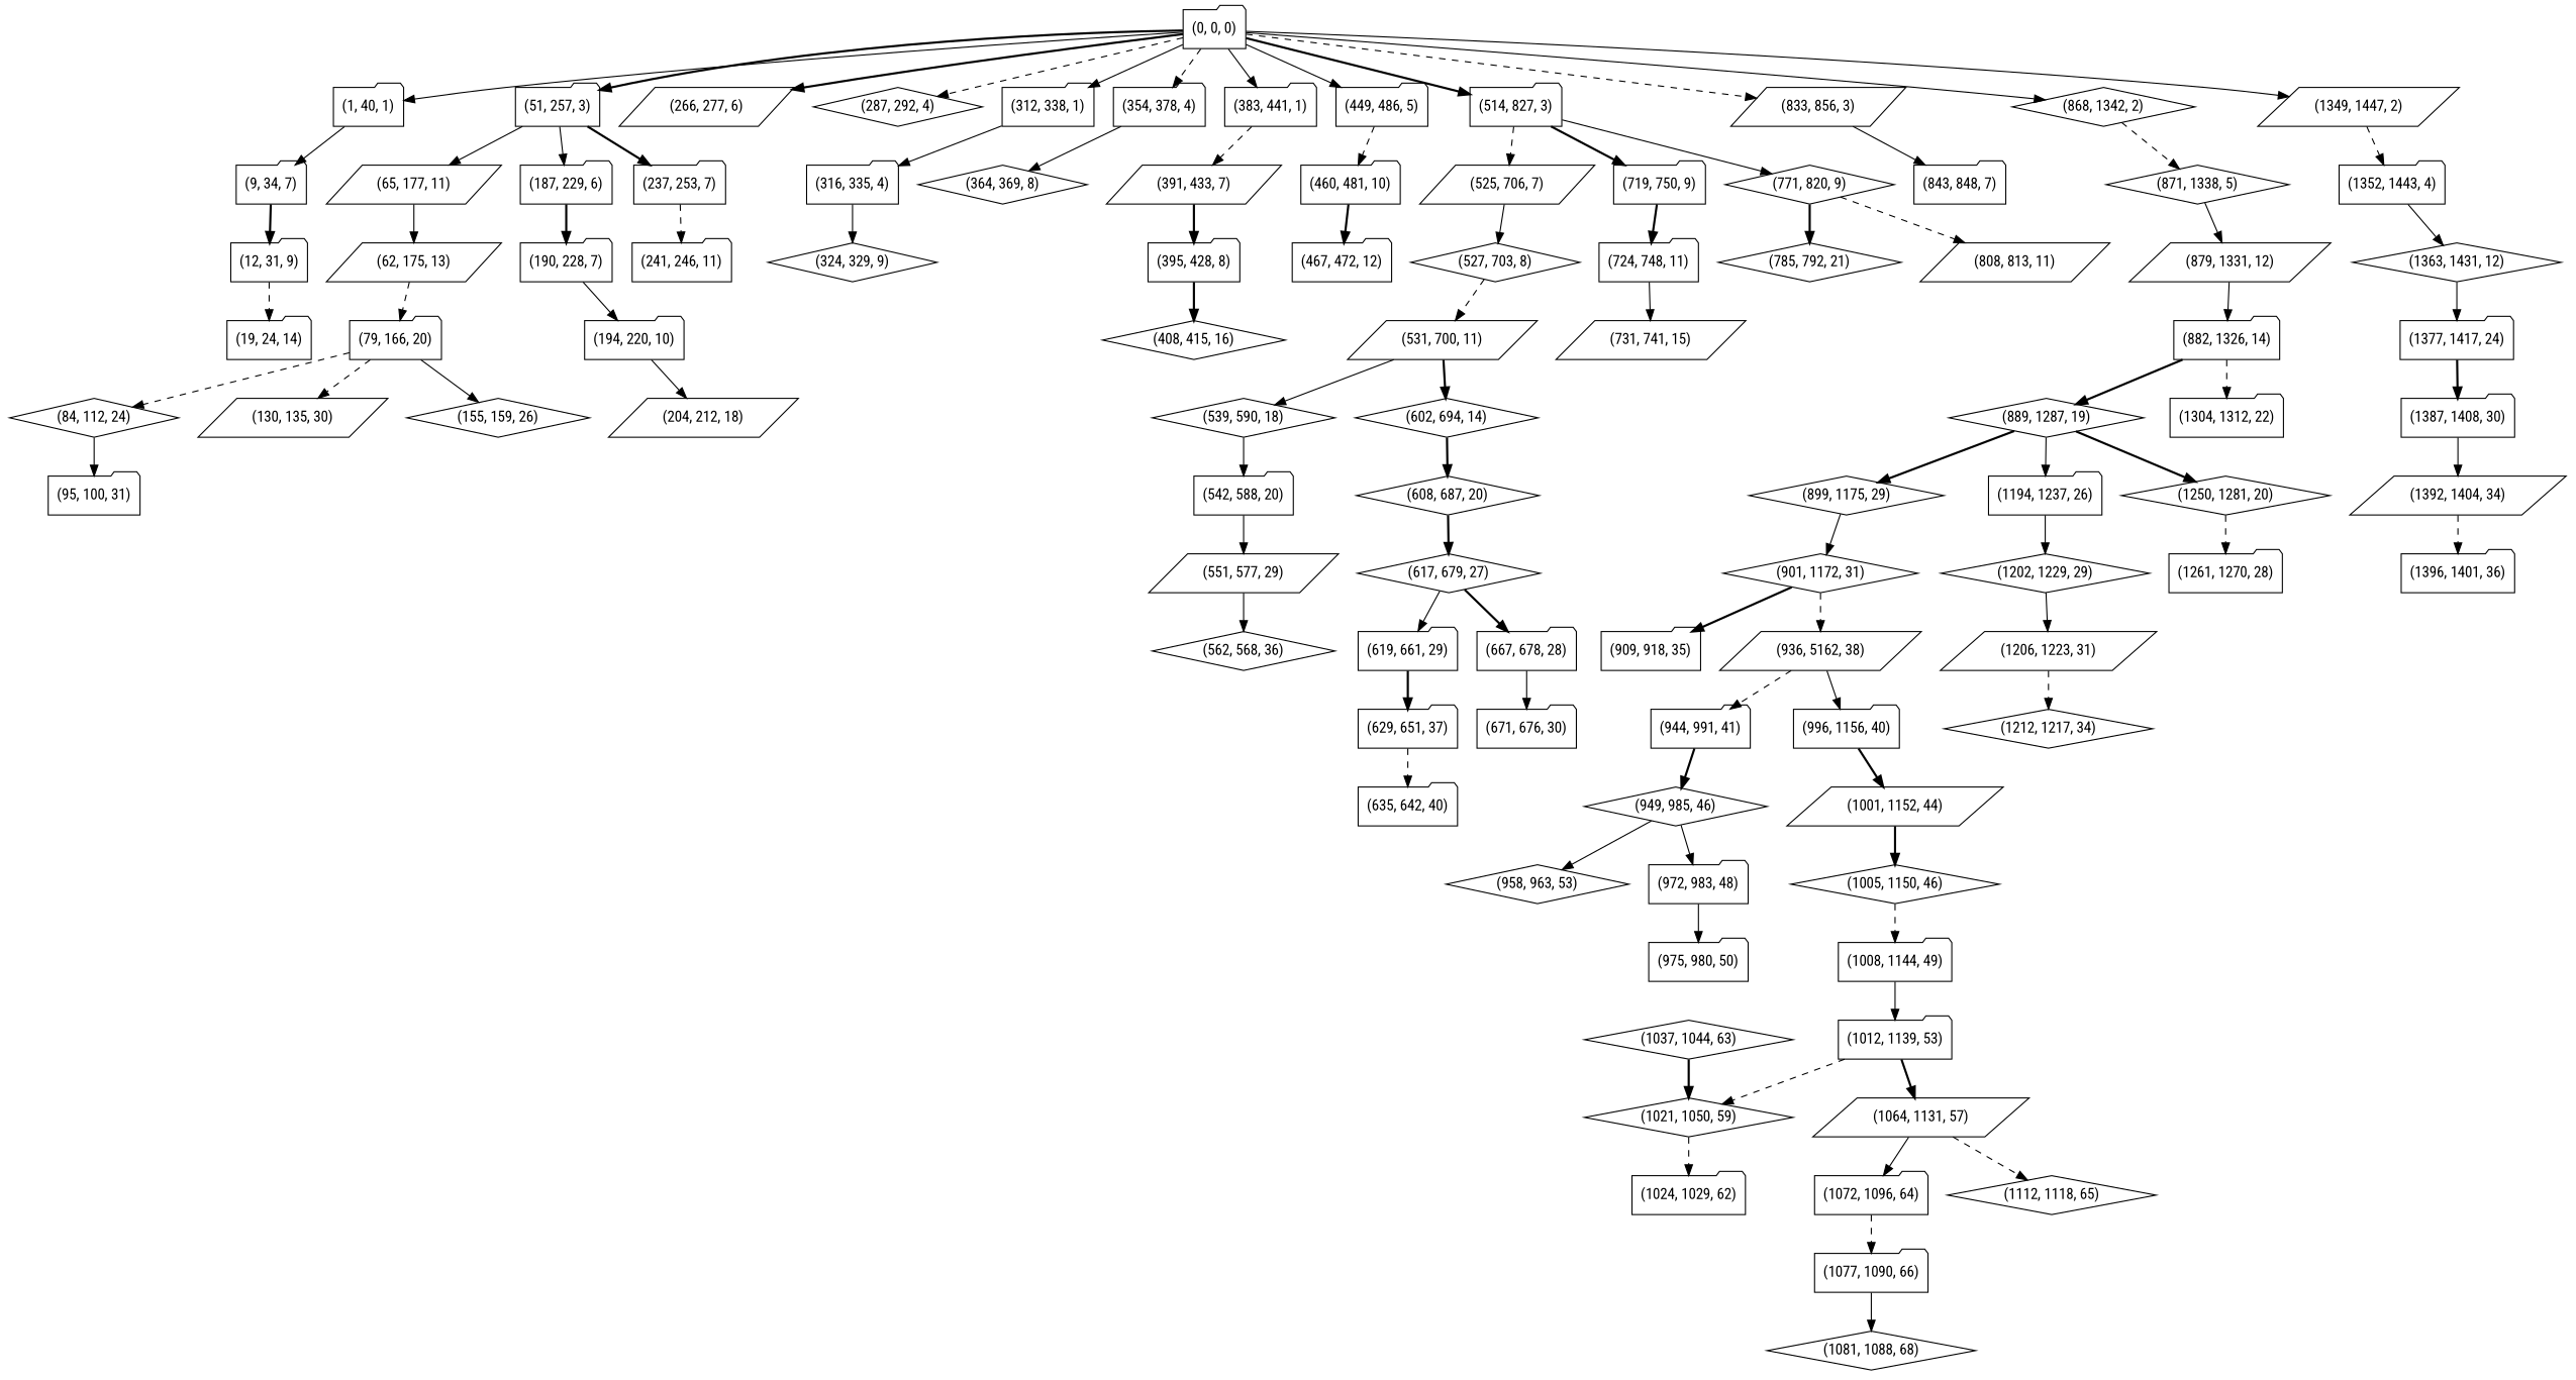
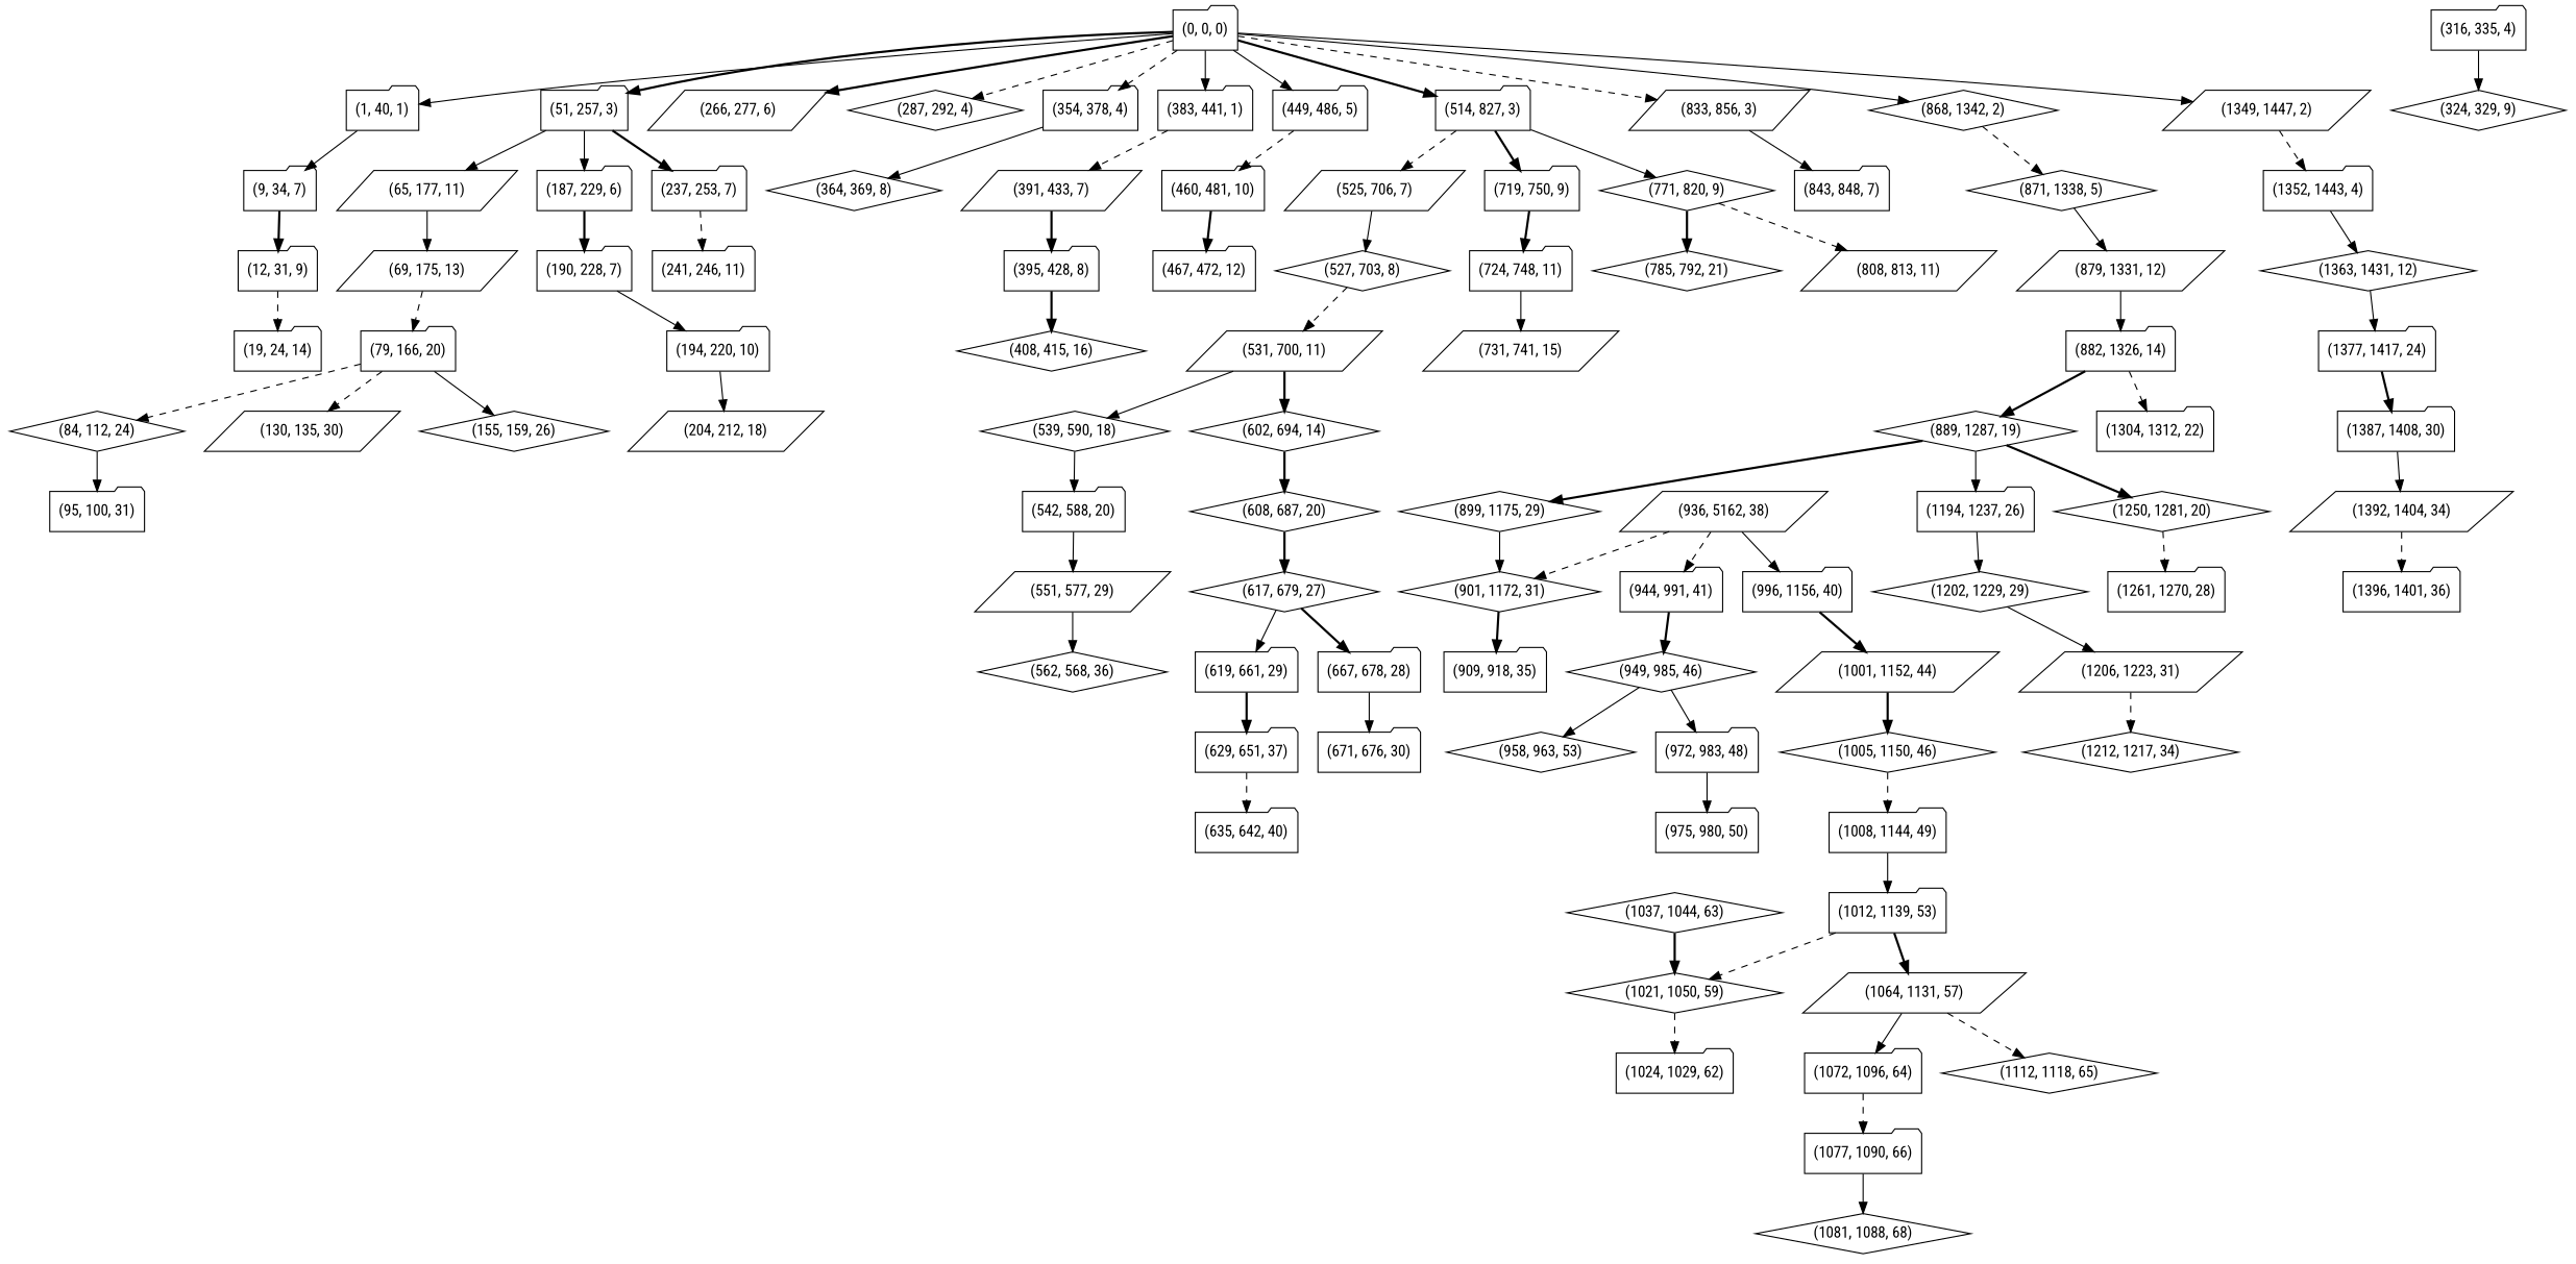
  digraph {
    fontname="Roboto Condensed"
    node [fontname="Roboto Condensed" shape=folder]
    edge [fontname="Roboto Condensed" style=solid]
    "(0, 0, 0)"
    "(1, 40, 1)"
    "(51, 257, 3)"
    "(266, 277, 6)" [shape=parallelogram]
    "(287, 292, 4)" [shape=diamond]
-   "(312, 338, 1)"
    "(354, 378, 4)"
    "(383, 441, 1)"
    "(449, 486, 5)"
    "(514, 827, 3)"
    "(833, 856, 3)" [shape=parallelogram]
    "(868, 1342, 2)" [shape=diamond]
    "(1349, 1447, 2)" [shape=parallelogram]
    "(9, 34, 7)"
    "(65, 177, 11)" [shape=parallelogram]
    "(187, 229, 6)"
    "(237, 253, 7)"
    "(316, 335, 4)"
    "(364, 369, 8)" [shape=diamond]
    "(391, 433, 7)" [shape=parallelogram]
    "(460, 481, 10)"
    "(525, 706, 7)" [shape=parallelogram]
    "(719, 750, 9)"
    "(771, 820, 9)" [shape=diamond]
    "(843, 848, 7)"
    "(871, 1338, 5)" [shape=diamond]
    "(1352, 1443, 4)"
    "(12, 31, 9)"
    "(19, 24, 14)"
-   "(69, 175, 13)" [shape=parallelogram label="(62, 175, 13)"]
+   "(69, 175, 13)" [shape=parallelogram]
    "(190, 228, 7)"
    "(241, 246, 11)"
    "(79, 166, 20)"
    "(84, 112, 24)" [shape=diamond]
    "(130, 135, 30)" [shape=parallelogram]
    "(155, 159, 26)" [shape=diamond]
    "(95, 100, 31)"
    "(194, 220, 10)"
    "(204, 212, 18)" [shape=parallelogram]
    "(324, 329, 9)" [shape=diamond]
    "(395, 428, 8)"
    "(408, 415, 16)" [shape=diamond]
    "(467, 472, 12)"
    "(527, 703, 8)" [shape=diamond]
    "(724, 748, 11)"
    "(785, 792, 21)" [shape=diamond]
    "(808, 813, 11)" [shape=parallelogram]
    "(531, 700, 11)" [shape=parallelogram]
    "(539, 590, 18)" [shape=diamond]
    "(602, 694, 14)" [shape=diamond]
    "(542, 588, 20)"
    "(608, 687, 20)" [shape=diamond]
    "(551, 577, 29)" [shape=parallelogram]
    "(562, 568, 36)" [shape=diamond]
    "(617, 679, 27)" [shape=diamond]
    "(619, 661, 29)"
    "(667, 678, 28)"
    "(629, 651, 37)"
    "(671, 676, 30)"
    "(635, 642, 40)"
    "(731, 741, 15)" [shape=parallelogram]
    "(879, 1331, 12)" [shape=parallelogram]
    "(882, 1326, 14)"
    "(889, 1287, 19)" [shape=diamond]
    "(1304, 1312, 22)"
    "(899, 1175, 29)" [shape=diamond]
    "(1194, 1237, 26)"
    "(1250, 1281, 20)" [shape=diamond]
    "(901, 1172, 31)" [shape=diamond]
    "(1202, 1229, 29)" [shape=diamond]
    "(1261, 1270, 28)"
    "(909, 918, 35)"
    n73 [label="(936, 5162, 38)" shape=parallelogram]
    "(944, 991, 41)"
    "(996, 1156, 40)"
    "(949, 985, 46)" [shape=diamond]
    "(1001, 1152, 44)" [shape=parallelogram]
    "(958, 963, 53)" [shape=diamond]
    "(972, 983, 48)"
    "(975, 980, 50)"
    "(1005, 1150, 46)" [shape=diamond]
    "(1008, 1144, 49)"
    "(1012, 1139, 53)"
    "(1021, 1050, 59)" [shape=diamond]
    "(1064, 1131, 57)" [shape=parallelogram]
    "(1024, 1029, 62)"
    "(1072, 1096, 64)"
    "(1112, 1118, 65)" [shape=diamond]
    "(1037, 1044, 63)" [shape=diamond]
    "(1077, 1090, 66)"
    "(1081, 1088, 68)" [shape=diamond]
    "(1206, 1223, 31)" [shape=parallelogram]
    "(1212, 1217, 34)" [shape=diamond]
    "(1363, 1431, 12)" [shape=diamond]
    "(1377, 1417, 24)"
    "(1387, 1408, 30)"
    "(1392, 1404, 34)" [shape=parallelogram]
    "(1396, 1401, 36)"
    "(0, 0, 0)" -> "(1, 40, 1)"
    "(0, 0, 0)" -> "(51, 257, 3)" [style=bold]
    "(0, 0, 0)" -> "(266, 277, 6)" [style=bold]
    "(0, 0, 0)" -> "(287, 292, 4)" [style=dashed]
-   "(0, 0, 0)" -> "(312, 338, 1)"
    "(0, 0, 0)" -> "(354, 378, 4)" [style=dashed]
    "(0, 0, 0)" -> "(383, 441, 1)"
    "(0, 0, 0)" -> "(449, 486, 5)"
    "(0, 0, 0)" -> "(514, 827, 3)" [style=bold]
    "(0, 0, 0)" -> "(833, 856, 3)" [style=dashed]
    "(0, 0, 0)" -> "(868, 1342, 2)"
    "(0, 0, 0)" -> "(1349, 1447, 2)"
    "(1, 40, 1)" -> "(9, 34, 7)"
    "(51, 257, 3)" -> "(65, 177, 11)"
    "(51, 257, 3)" -> "(187, 229, 6)"
    "(51, 257, 3)" -> "(237, 253, 7)" [style=bold]
-   "(312, 338, 1)" -> "(316, 335, 4)"
    "(354, 378, 4)" -> "(364, 369, 8)"
    "(383, 441, 1)" -> "(391, 433, 7)" [style=dashed]
    "(449, 486, 5)" -> "(460, 481, 10)" [style=dashed]
    "(514, 827, 3)" -> "(525, 706, 7)" [style=dashed]
    "(514, 827, 3)" -> "(719, 750, 9)" [style=bold]
    "(514, 827, 3)" -> "(771, 820, 9)"
    "(833, 856, 3)" -> "(843, 848, 7)"
    "(868, 1342, 2)" -> "(871, 1338, 5)" [style=dashed]
    "(1349, 1447, 2)" -> "(1352, 1443, 4)" [style=dashed]
    "(9, 34, 7)" -> "(12, 31, 9)" [style=bold]
    "(65, 177, 11)" -> "(69, 175, 13)"
    "(187, 229, 6)" -> "(190, 228, 7)" [style=bold]
    "(237, 253, 7)" -> "(241, 246, 11)" [style=dashed]
    "(316, 335, 4)" -> "(324, 329, 9)"
    "(391, 433, 7)" -> "(395, 428, 8)" [style=bold]
    "(460, 481, 10)" -> "(467, 472, 12)" [style=bold]
    "(525, 706, 7)" -> "(527, 703, 8)"
    "(719, 750, 9)" -> "(724, 748, 11)" [style=bold]
    "(771, 820, 9)" -> "(785, 792, 21)" [style=bold]
    "(771, 820, 9)" -> "(808, 813, 11)" [style=dashed]
    "(871, 1338, 5)" -> "(879, 1331, 12)"
    "(1352, 1443, 4)" -> "(1363, 1431, 12)"
    "(12, 31, 9)" -> "(19, 24, 14)" [style=dashed]
    "(69, 175, 13)" -> "(79, 166, 20)" [style=dashed]
    "(190, 228, 7)" -> "(194, 220, 10)"
    "(79, 166, 20)" -> "(84, 112, 24)" [style=dashed]
    "(79, 166, 20)" -> "(130, 135, 30)" [style=dashed]
    "(79, 166, 20)" -> "(155, 159, 26)"
    "(84, 112, 24)" -> "(95, 100, 31)"
    "(194, 220, 10)" -> "(204, 212, 18)"
    "(395, 428, 8)" -> "(408, 415, 16)" [style=bold]
    "(527, 703, 8)" -> "(531, 700, 11)" [style=dashed]
    "(724, 748, 11)" -> "(731, 741, 15)"
    "(531, 700, 11)" -> "(539, 590, 18)"
    "(531, 700, 11)" -> "(602, 694, 14)" [style=bold]
    "(539, 590, 18)" -> "(542, 588, 20)"
    "(602, 694, 14)" -> "(608, 687, 20)" [style=bold]
    "(542, 588, 20)" -> "(551, 577, 29)"
    "(608, 687, 20)" -> "(617, 679, 27)" [style=bold]
    "(551, 577, 29)" -> "(562, 568, 36)"
    "(617, 679, 27)" -> "(619, 661, 29)"
    "(617, 679, 27)" -> "(667, 678, 28)" [style=bold]
    "(619, 661, 29)" -> "(629, 651, 37)" [style=bold]
    "(667, 678, 28)" -> "(671, 676, 30)"
    "(629, 651, 37)" -> "(635, 642, 40)" [style=dashed]
    "(879, 1331, 12)" -> "(882, 1326, 14)"
    "(882, 1326, 14)" -> "(889, 1287, 19)" [style=bold]
    "(882, 1326, 14)" -> "(1304, 1312, 22)" [style=dashed]
    "(889, 1287, 19)" -> "(899, 1175, 29)" [style=bold]
    "(889, 1287, 19)" -> "(1194, 1237, 26)"
    "(889, 1287, 19)" -> "(1250, 1281, 20)" [style=bold]
    "(899, 1175, 29)" -> "(901, 1172, 31)"
    "(1194, 1237, 26)" -> "(1202, 1229, 29)"
    "(1250, 1281, 20)" -> "(1261, 1270, 28)" [style=dashed]
    "(901, 1172, 31)" -> "(909, 918, 35)" [style=bold]
-   "(901, 1172, 31)" -> n73 [style=dashed]
+   n73 -> "(901, 1172, 31)" [style=dashed]
    "(1202, 1229, 29)" -> "(1206, 1223, 31)"
    n73 -> "(944, 991, 41)" [style=dashed]
    n73 -> "(996, 1156, 40)"
    "(944, 991, 41)" -> "(949, 985, 46)" [style=bold]
    "(996, 1156, 40)" -> "(1001, 1152, 44)" [style=bold]
    "(949, 985, 46)" -> "(958, 963, 53)"
    "(949, 985, 46)" -> "(972, 983, 48)"
    "(1001, 1152, 44)" -> "(1005, 1150, 46)" [style=bold]
    "(972, 983, 48)" -> "(975, 980, 50)"
    "(1005, 1150, 46)" -> "(1008, 1144, 49)" [style=dashed]
    "(1008, 1144, 49)" -> "(1012, 1139, 53)"
    "(1012, 1139, 53)" -> "(1021, 1050, 59)" [style=dashed]
    "(1012, 1139, 53)" -> "(1064, 1131, 57)" [style=bold]
    "(1021, 1050, 59)" -> "(1024, 1029, 62)" [style=dashed]
    "(1064, 1131, 57)" -> "(1072, 1096, 64)"
    "(1064, 1131, 57)" -> "(1112, 1118, 65)" [style=dashed]
    "(1072, 1096, 64)" -> "(1077, 1090, 66)" [style=dashed]
    "(1037, 1044, 63)" -> "(1021, 1050, 59)" [style=bold]
    "(1077, 1090, 66)" -> "(1081, 1088, 68)"
    "(1206, 1223, 31)" -> "(1212, 1217, 34)" [style=dashed]
    "(1363, 1431, 12)" -> "(1377, 1417, 24)"
    "(1377, 1417, 24)" -> "(1387, 1408, 30)" [style=bold]
    "(1387, 1408, 30)" -> "(1392, 1404, 34)"
    "(1392, 1404, 34)" -> "(1396, 1401, 36)" [style=dashed]
  }
